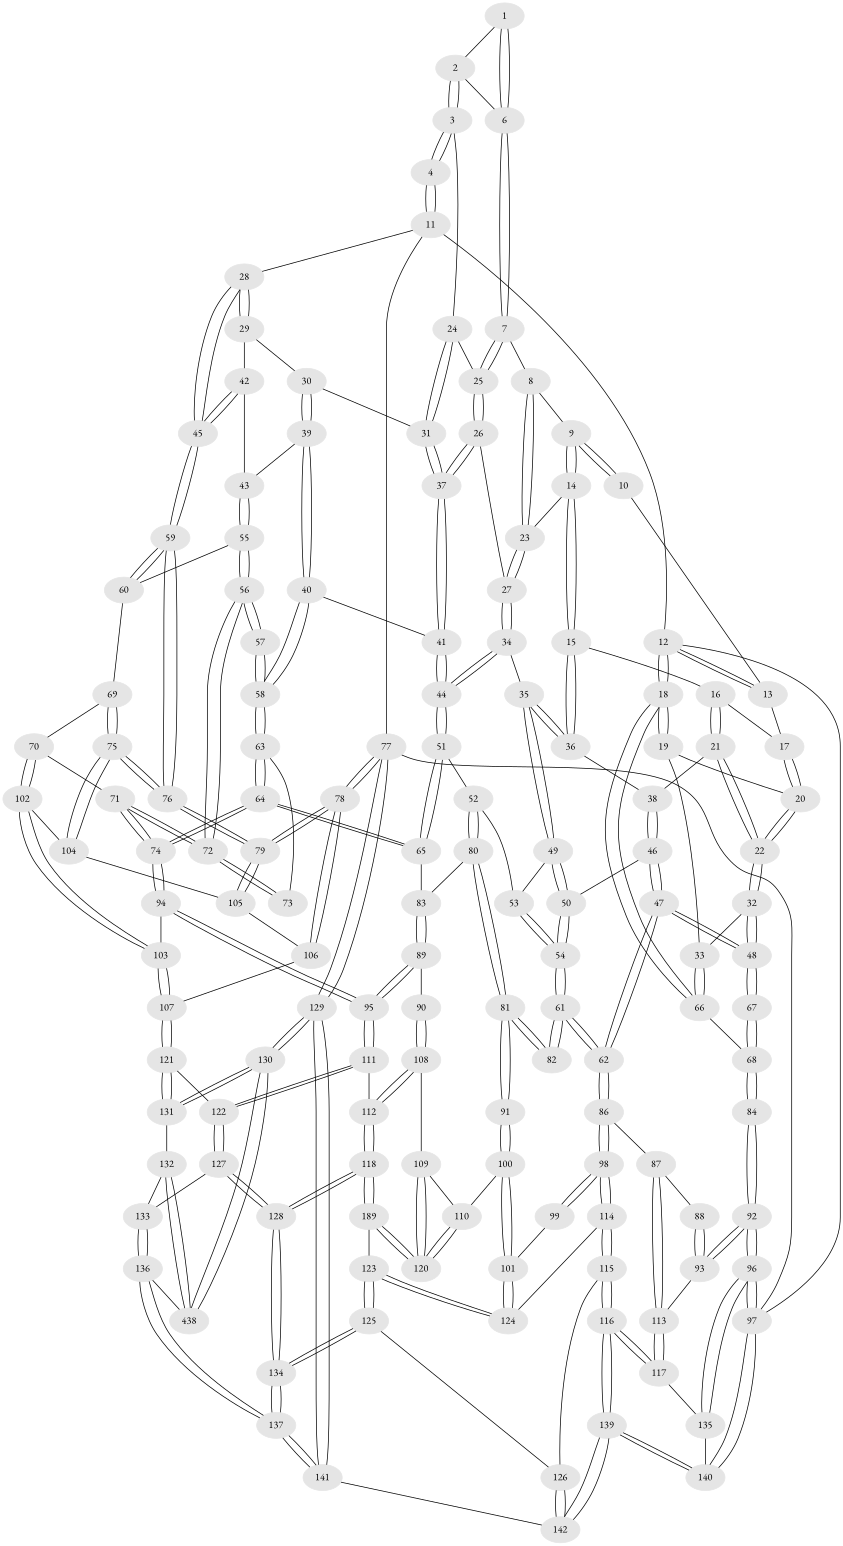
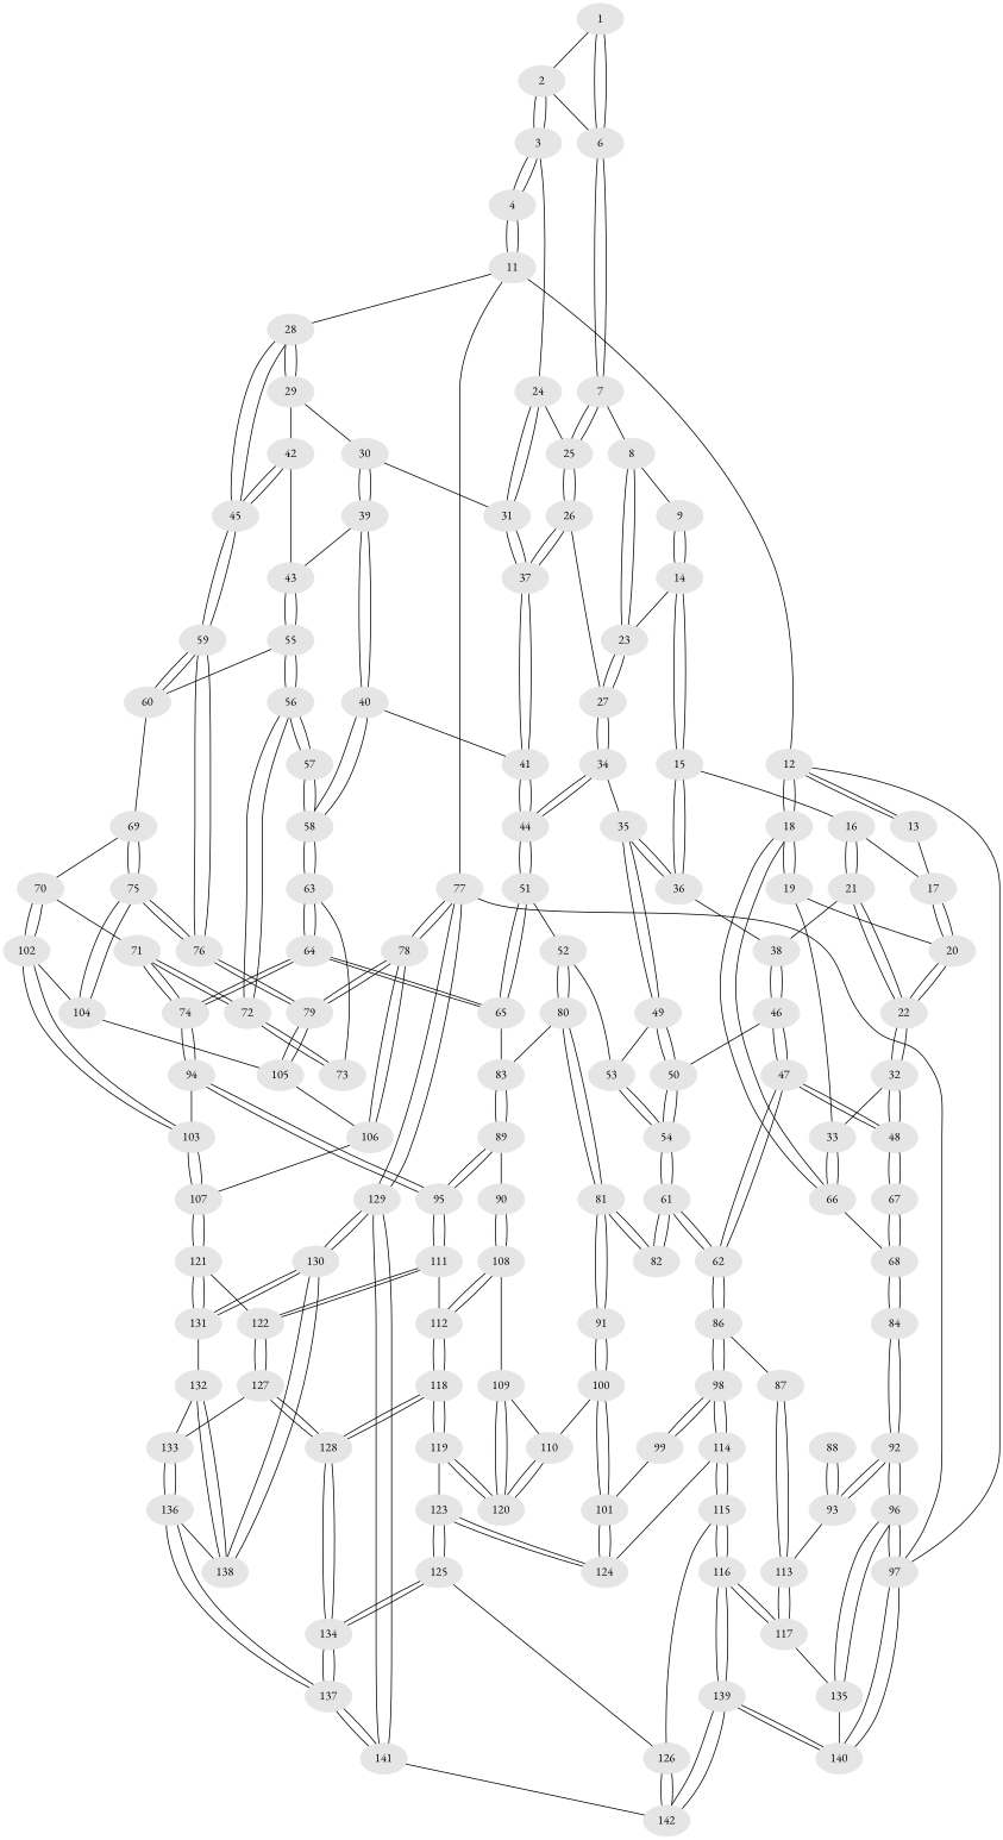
  graph {
    fontname="EB Garamond"
    node [color=gray90 fontname="EB Garamond" style=filled]
    edge [fontname="EB Garamond"]
    1
    2
    6
    3
    7
    4
    24
    11
    25
    31
    12
    28
    77
-   10
    13
    8
    9
    23
    26
    14
    27
    15
    17
    18
    97
    29
    45
    78
    129
    19
    66
    140
    20
    16
    36
    21
    38
    22
    33
    68
    32
    46
    48
    34
    37
    41
    35
    44
    30
    42
    59
    39
    43
    40
    67
    49
    51
    50
    53
    47
    58
    55
    63
    56
    60
    52
    65
    76
    62
    54
    86
    61
    80
    83
    81
    82
    57
    72
    69
    73
    64
    79
    70
    75
    87
    98
    74
    94
    89
    84
    92
    71
    102
    104
    103
    95
    105
    106
    130
    141
    107
    91
    100
    90
    93
    96
    88
    113
    99
    114
    117
    108
    111
    109
    112
    101
    110
    135
    122
    124
    115
    120
    121
    131
    118
    127
-   119 [label=189]
+   119
    128
    116
    126
    139
    142
    123
    134
    125
    132
    133
    137
    136
-   138 [label=438]
+   138
    1 -- 2
    1 -- 6
    1 -- 6
    2 -- 6
    2 -- 3
    2 -- 3
    6 -- 7
    6 -- 7
    3 -- 4
    3 -- 4
    3 -- 24
    7 -- 25
    7 -- 25
    7 -- 8
    4 -- 11
    4 -- 11
    24 -- 25
    24 -- 31
    24 -- 31
    11 -- 12
    11 -- 28
    11 -- 77
    25 -- 26
    25 -- 26
    31 -- 37
    31 -- 37
    12 -- 13
    12 -- 13
    12 -- 18
    12 -- 18
    12 -- 97
    28 -- 29
    28 -- 29
    28 -- 45
    28 -- 45
    77 -- 97
    77 -- 78
    77 -- 78
    77 -- 129
    77 -- 129
-   10 -- 13
    13 -- 17
    8 -- 9
    8 -- 23
    8 -- 23
-   9 -- 10
-   9 -- 10
    9 -- 14
    9 -- 14
    23 -- 27
    23 -- 27
    26 -- 27
    26 -- 37
    26 -- 37
    14 -- 23
    14 -- 15
    14 -- 15
    27 -- 34
    27 -- 34
    15 -- 16
    15 -- 36
    15 -- 36
    17 -- 20
    17 -- 20
    18 -- 19
    18 -- 19
    18 -- 66
    18 -- 66
    97 -- 140
    97 -- 140
    29 -- 30
    29 -- 42
    45 -- 59
    45 -- 59
    78 -- 79
    78 -- 79
    78 -- 106
    78 -- 106
    129 -- 130
    129 -- 130
    129 -- 141
    129 -- 141
    19 -- 20
    19 -- 33
    66 -- 68
    20 -- 22
    20 -- 22
    16 -- 17
    16 -- 21
    16 -- 21
    36 -- 38
    21 -- 38
    21 -- 22
    21 -- 22
    38 -- 46
    38 -- 46
    22 -- 32
    22 -- 32
    33 -- 66
    33 -- 66
    68 -- 84
    68 -- 84
    32 -- 33
    32 -- 48
    32 -- 48
    46 -- 50
    46 -- 47
    46 -- 47
    48 -- 67
    48 -- 67
    34 -- 35
    34 -- 44
    34 -- 44
    37 -- 41
    37 -- 41
    41 -- 44
    41 -- 44
    35 -- 36
    35 -- 36
    35 -- 49
    35 -- 49
    44 -- 51
    44 -- 51
    30 -- 31
    30 -- 39
    30 -- 39
    42 -- 45
    42 -- 45
    42 -- 43
    59 -- 60
    59 -- 60
    59 -- 76
    59 -- 76
    39 -- 43
    39 -- 40
    39 -- 40
    43 -- 55
    43 -- 55
    40 -- 41
    40 -- 58
    40 -- 58
    67 -- 68
    67 -- 68
    49 -- 50
    49 -- 50
    49 -- 53
    51 -- 52
    51 -- 65
    51 -- 65
    50 -- 54
    50 -- 54
    53 -- 54
    53 -- 54
    47 -- 48
    47 -- 48
    47 -- 62
    47 -- 62
    58 -- 63
    58 -- 63
    55 -- 56
    55 -- 56
    55 -- 60
    63 -- 73
    63 -- 64
    63 -- 64
    56 -- 57
    56 -- 57
    56 -- 72
    56 -- 72
    60 -- 69
    52 -- 53
    52 -- 80
    52 -- 80
    65 -- 83
    76 -- 79
    76 -- 79
    62 -- 86
    62 -- 86
    54 -- 61
    54 -- 61
    86 -- 87
    86 -- 98
    86 -- 98
    61 -- 62
    61 -- 62
    61 -- 82
    61 -- 82
    80 -- 83
    80 -- 81
    80 -- 81
    83 -- 89
    83 -- 89
    81 -- 82
    81 -- 82
    81 -- 91
    81 -- 91
    57 -- 58
    57 -- 58
    72 -- 73
    72 -- 73
    69 -- 70
    69 -- 75
    69 -- 75
    64 -- 65
    64 -- 65
    64 -- 74
    64 -- 74
    79 -- 105
    79 -- 105
    70 -- 71
    70 -- 102
    70 -- 102
    75 -- 76
    75 -- 76
    75 -- 104
    75 -- 104
-   87 -- 88
    87 -- 113
    87 -- 113
    98 -- 99
    98 -- 99
    98 -- 114
    98 -- 114
    74 -- 94
    74 -- 94
    94 -- 103
    94 -- 95
    94 -- 95
    89 -- 95
    89 -- 95
    89 -- 90
    84 -- 92
    84 -- 92
    92 -- 93
    92 -- 93
    92 -- 96
    92 -- 96
    71 -- 72
    71 -- 72
    71 -- 74
    71 -- 74
    102 -- 104
    102 -- 103
    102 -- 103
    104 -- 105
    103 -- 107
    103 -- 107
    95 -- 111
    95 -- 111
    105 -- 106
    106 -- 107
    130 -- 131
    130 -- 131
    130 -- 138
    130 -- 138
    141 -- 142
    107 -- 121
    107 -- 121
    91 -- 100
    91 -- 100
    100 -- 101
    100 -- 101
    100 -- 110
    90 -- 108
    90 -- 108
    93 -- 113
    96 -- 97
    96 -- 97
    96 -- 135
    96 -- 135
    88 -- 93
    88 -- 93
    113 -- 117
    113 -- 117
    99 -- 101
    114 -- 124
    114 -- 115
    114 -- 115
    117 -- 135
    108 -- 109
    108 -- 112
    108 -- 112
    111 -- 112
    111 -- 122
    111 -- 122
    109 -- 110
    109 -- 120
    109 -- 120
    112 -- 118
    112 -- 118
    101 -- 124
    101 -- 124
    110 -- 120
    110 -- 120
    135 -- 140
    122 -- 127
    122 -- 127
    115 -- 116
    115 -- 116
    115 -- 126
    121 -- 122
    121 -- 131
    121 -- 131
    131 -- 132
    118 -- 119
    118 -- 119
    118 -- 128
    118 -- 128
    127 -- 128
    127 -- 128
    127 -- 133
    119 -- 120
    119 -- 120
    119 -- 123
    128 -- 134
    128 -- 134
    116 -- 117
    116 -- 117
    116 -- 139
    116 -- 139
    126 -- 142
    126 -- 142
    139 -- 140
    139 -- 140
    139 -- 142
    139 -- 142
    123 -- 124
    123 -- 124
    123 -- 125
    123 -- 125
    134 -- 137
    134 -- 137
    125 -- 126
    125 -- 134
    125 -- 134
    132 -- 133
    132 -- 138
    132 -- 138
    133 -- 136
    133 -- 136
    137 -- 141
    137 -- 141
    136 -- 137
    136 -- 137
    136 -- 138
  }
